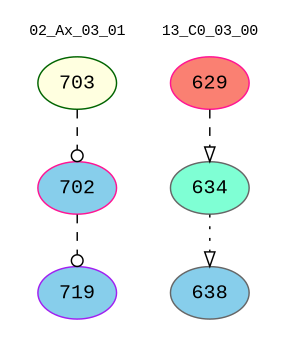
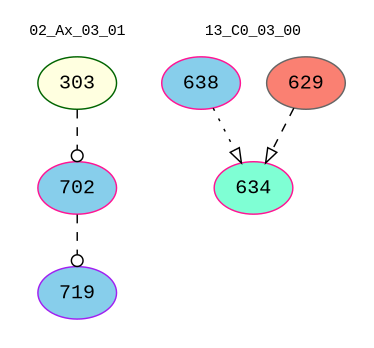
  digraph {
    fontname="Liberation Mono"
    node [color=deeppink fillcolor=skyblue fontname="Liberation Mono" style=filled]
    edge [arrowhead=odot color=black fontname="Liberation Mono" style=dashed]
-   n1 [color=darkgreen fillcolor=lightyellow label=703]
+   n1 [color=darkgreen fillcolor=lightyellow label=303]
    n2 [label=702]
    n3 [color=purple label=719]
-   n4 [fillcolor=salmon label=629]
-   n5 [color=gray40 fillcolor=aquamarine label=634]
-   n6 [color=gray40 label=638]
+   n4 [color=gray40 fillcolor=salmon label=629]
+   n5 [fillcolor=aquamarine label=634]
+   n6 [label=638]
    subgraph cluster_1 {
      color=white
      fontsize=10
      label="02_Ax_03_01"
      n1
      n2
      n3
    }
    subgraph cluster_2 {
      color=white
      fontsize=10
      label="13_C0_03_00"
      n4
      n5
      n6
    }
    n1 -> n2
    n2 -> n3
    n4 -> n5 [arrowhead=onormal]
-   n5 -> n6 [arrowhead=onormal style=dotted]
+   n6 -> n5 [arrowhead=onormal style=dotted]
  }
